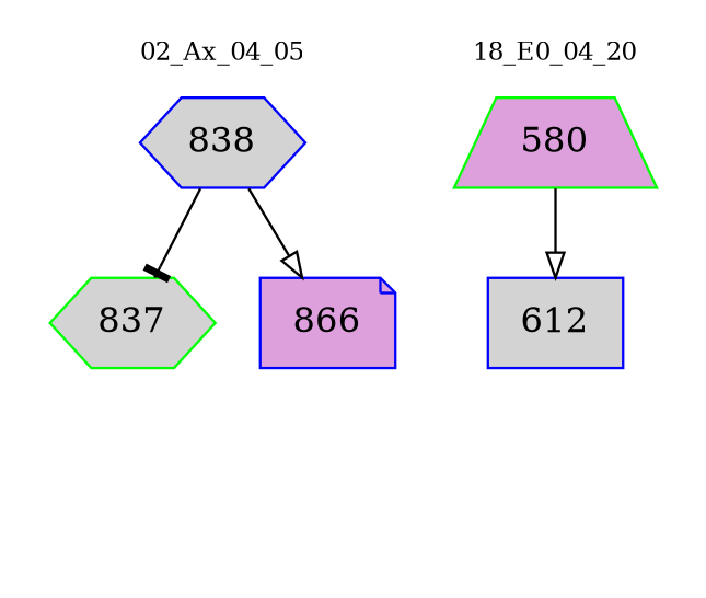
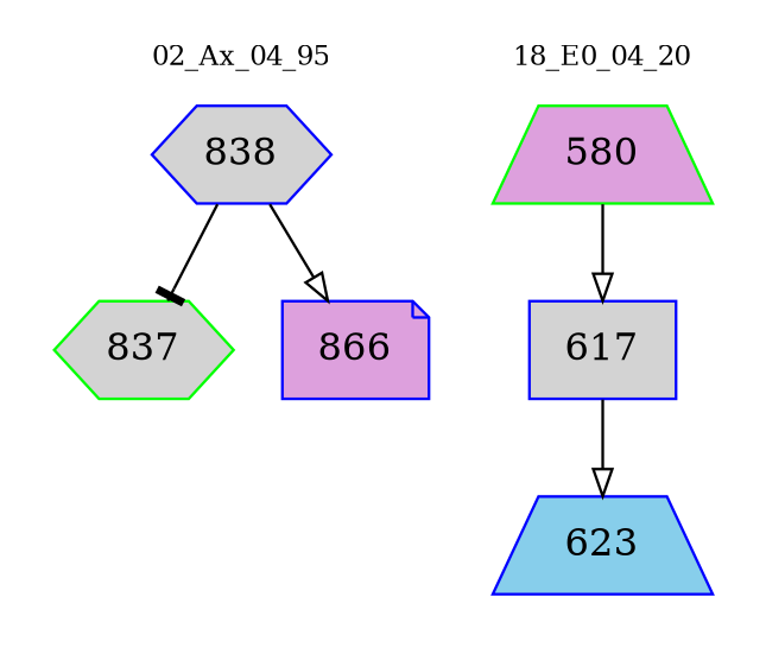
  digraph {
    node [color=blue fillcolor=lightgrey shape=hexagon style=filled]
    edge [arrowhead=onormal color=black]
    n1 [label=838]
    n2 [color=green label=837]
    n3 [fillcolor=plum label=866 shape=note]
-   n4 [label=612 shape=box]
+   n4 [label=617 shape=box]
    n5 [color=green fillcolor=plum label=580 shape=trapezium]
+   n6 [fillcolor=skyblue label=623 shape=trapezium]
    subgraph cluster_1 {
      color=white
      fontsize=10
-     label="02_Ax_04_05"
+     label="02_Ax_04_95"
      n1
      n2
      n3
    }
    subgraph cluster_2 {
      color=white
      fontsize=10
      label="18_E0_04_20"
      n4
      n5
+     n6
    }
    n1 -> n2 [arrowhead=tee]
    n1 -> n3
+   n4 -> n6
    n5 -> n4
  }
